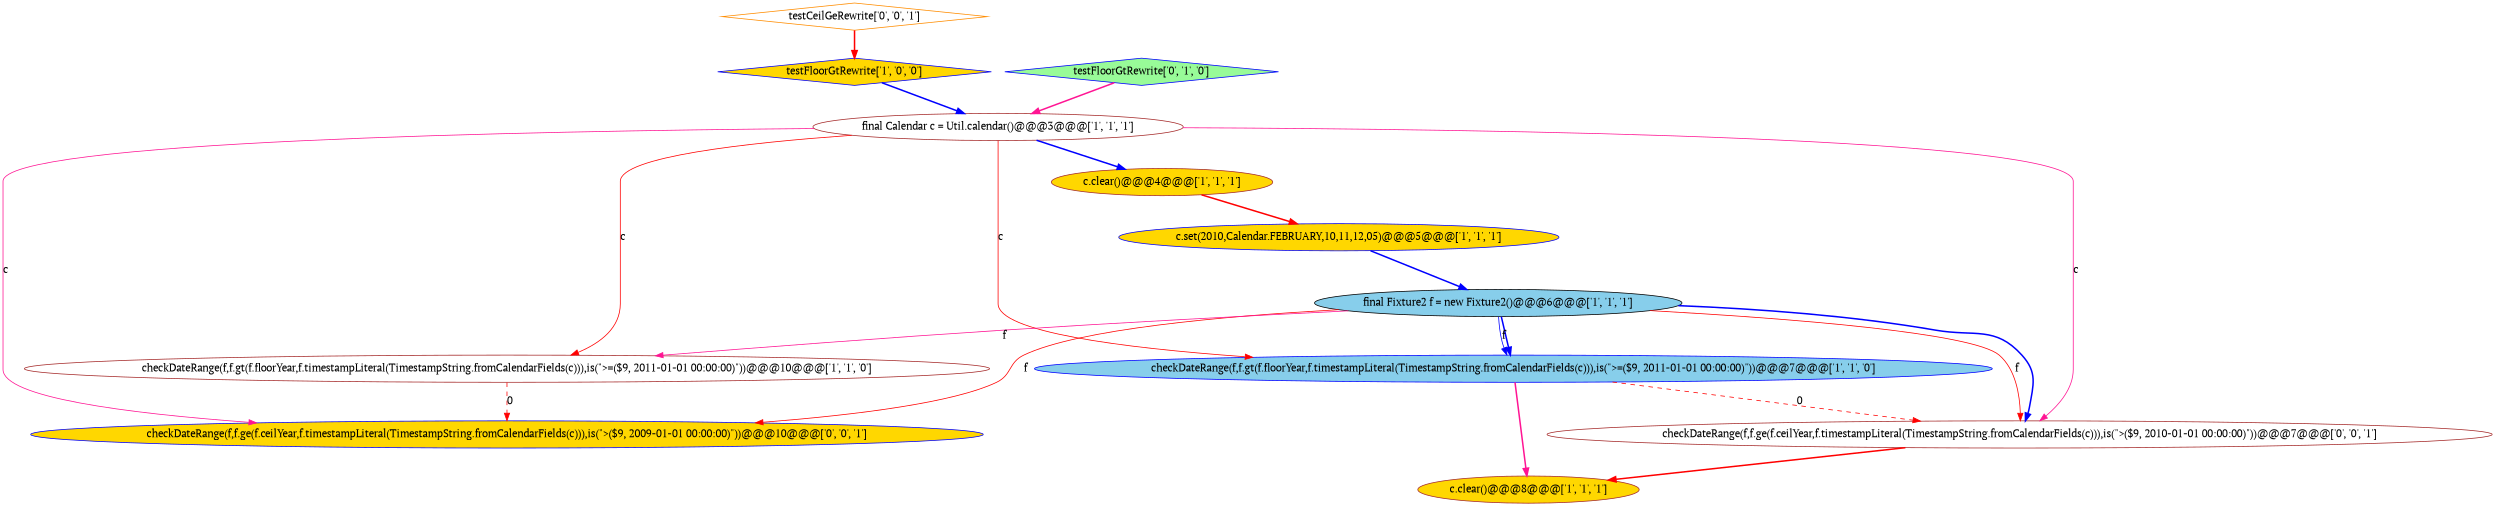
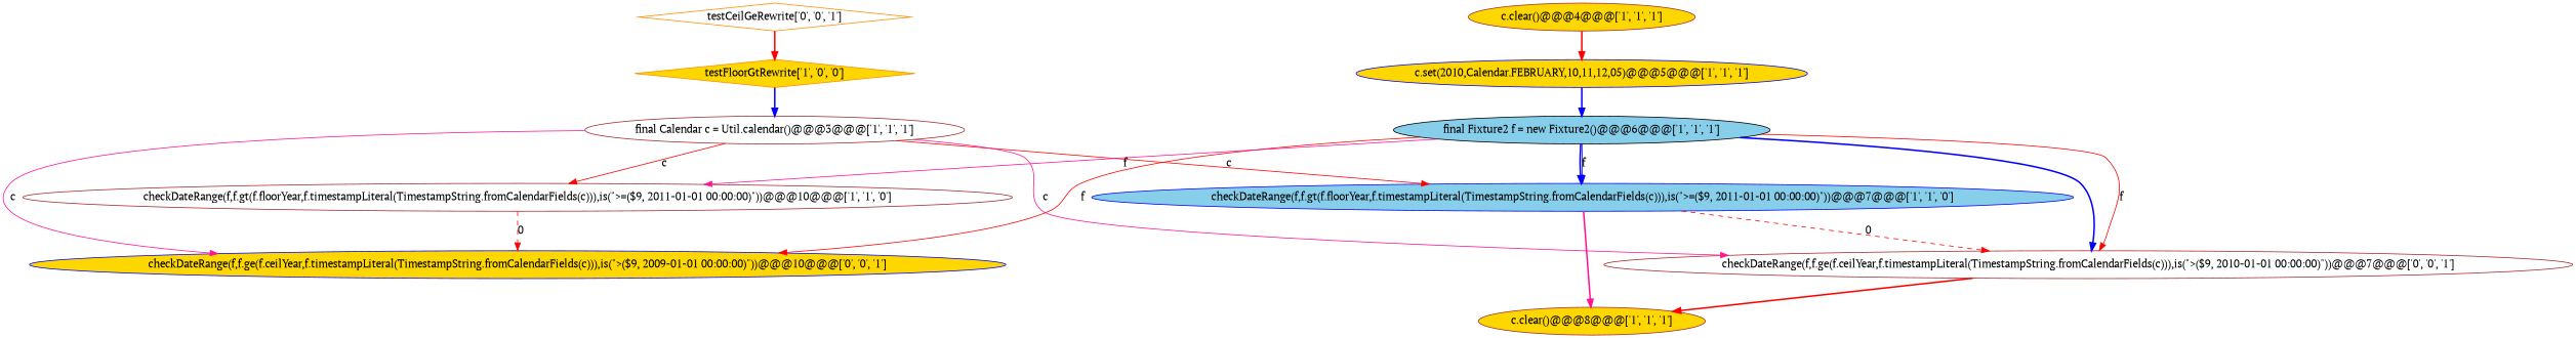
  digraph {
    fontname="PT Serif"
    node [color=brown fillcolor=gold fontname="PT Serif" shape=ellipse style=filled]
    edge [color=red fontname="PT Serif" style=bold]
    n1 [fillcolor=white label="final Calendar c = Util.calendar()@@@3@@@['1', '1', '1']"]
    n2 [label="c.clear()@@@4@@@['1', '1', '1']"]
    n3 [color=blue label="checkDateRange(f,f.ge(f.ceilYear,f.timestampLiteral(TimestampString.fromCalendarFields(c))),is(\">($9, 2009-01-01 00:00:00)\"))@@@10@@@['0', '0', '1']"]
    n4 [color=blue fillcolor=skyblue label="checkDateRange(f,f.gt(f.floorYear,f.timestampLiteral(TimestampString.fromCalendarFields(c))),is(\">=($9, 2011-01-01 00:00:00)\"))@@@7@@@['1', '1', '0']"]
    n5 [fillcolor=white label="checkDateRange(f,f.ge(f.ceilYear,f.timestampLiteral(TimestampString.fromCalendarFields(c))),is(\">($9, 2010-01-01 00:00:00)\"))@@@7@@@['0', '0', '1']"]
    n6 [fillcolor=white label="checkDateRange(f,f.gt(f.floorYear,f.timestampLiteral(TimestampString.fromCalendarFields(c))),is(\">=($9, 2011-01-01 00:00:00)\"))@@@10@@@['1', '1', '0']"]
    n7 [color=blue label="c.set(2010,Calendar.FEBRUARY,10,11,12,05)@@@5@@@['1', '1', '1']"]
    n8 [label="c.clear()@@@8@@@['1', '1', '1']"]
    n9 [color=darkorange fillcolor=white label="testCeilGeRewrite['0', '0', '1']" shape=diamond]
-   n10 [color=blue label="testFloorGtRewrite['1', '0', '0']" shape=diamond]
+   n10 [color=darkorange label="testFloorGtRewrite['1', '0', '0']" shape=diamond]
    n11 [color=black fillcolor=skyblue label="final Fixture2 f = new Fixture2()@@@6@@@['1', '1', '1']"]
-   n12 [color=blue fillcolor=palegreen label="testFloorGtRewrite['0', '1', '0']" shape=diamond]
-   n1 -> n2 [color=blue]
    n1 -> n3 [color=deeppink label=c style=solid]
    n1 -> n4 [label=c style=solid]
    n1 -> n5 [color=deeppink label=c style=solid]
    n1 -> n6 [label=c style=solid]
    n2 -> n7
    n4 -> n5 [label=0 style=dashed]
    n4 -> n8 [color=deeppink]
    n5 -> n8
    n6 -> n3 [label=0 style=dashed]
    n7 -> n11 [color=blue]
    n9 -> n10
    n10 -> n1 [color=blue]
    n11 -> n3 [label=f style=solid]
    n11 -> n4 [color=blue]
    n11 -> n4 [color=blue label=f style=solid]
    n11 -> n5 [label=f style=solid]
    n11 -> n5 [color=blue]
    n11 -> n6 [color=deeppink label=f style=solid]
-   n12 -> n1 [color=deeppink]
  }
